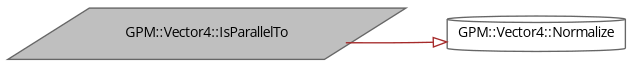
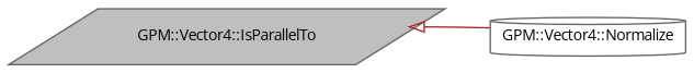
  digraph {
    rankdir=LR
    fontname="Open Sans"
    node [color=gray40 fontname="Open Sans" fontsize=10 style=filled]
    n1 [fillcolor=grey75 fontcolor=black height=0.2 label="GPM::Vector4::IsParallelTo" shape=parallelogram width=0.4]
    n2 [fillcolor=white height=0.2 label="GPM::Vector4::Normalize" shape=cylinder width=0.4]
-   n1 -> n2 [color=brown fontname="Open Sans" fontsize=10 labelfontname=Helvetica labelfontsize=10 style=solid arrowhead=onormal]
+   n2 -> n1 [color=brown fontname="Open Sans" fontsize=10 labelfontname=Helvetica labelfontsize=10 style=solid arrowhead=onormal]
  }
